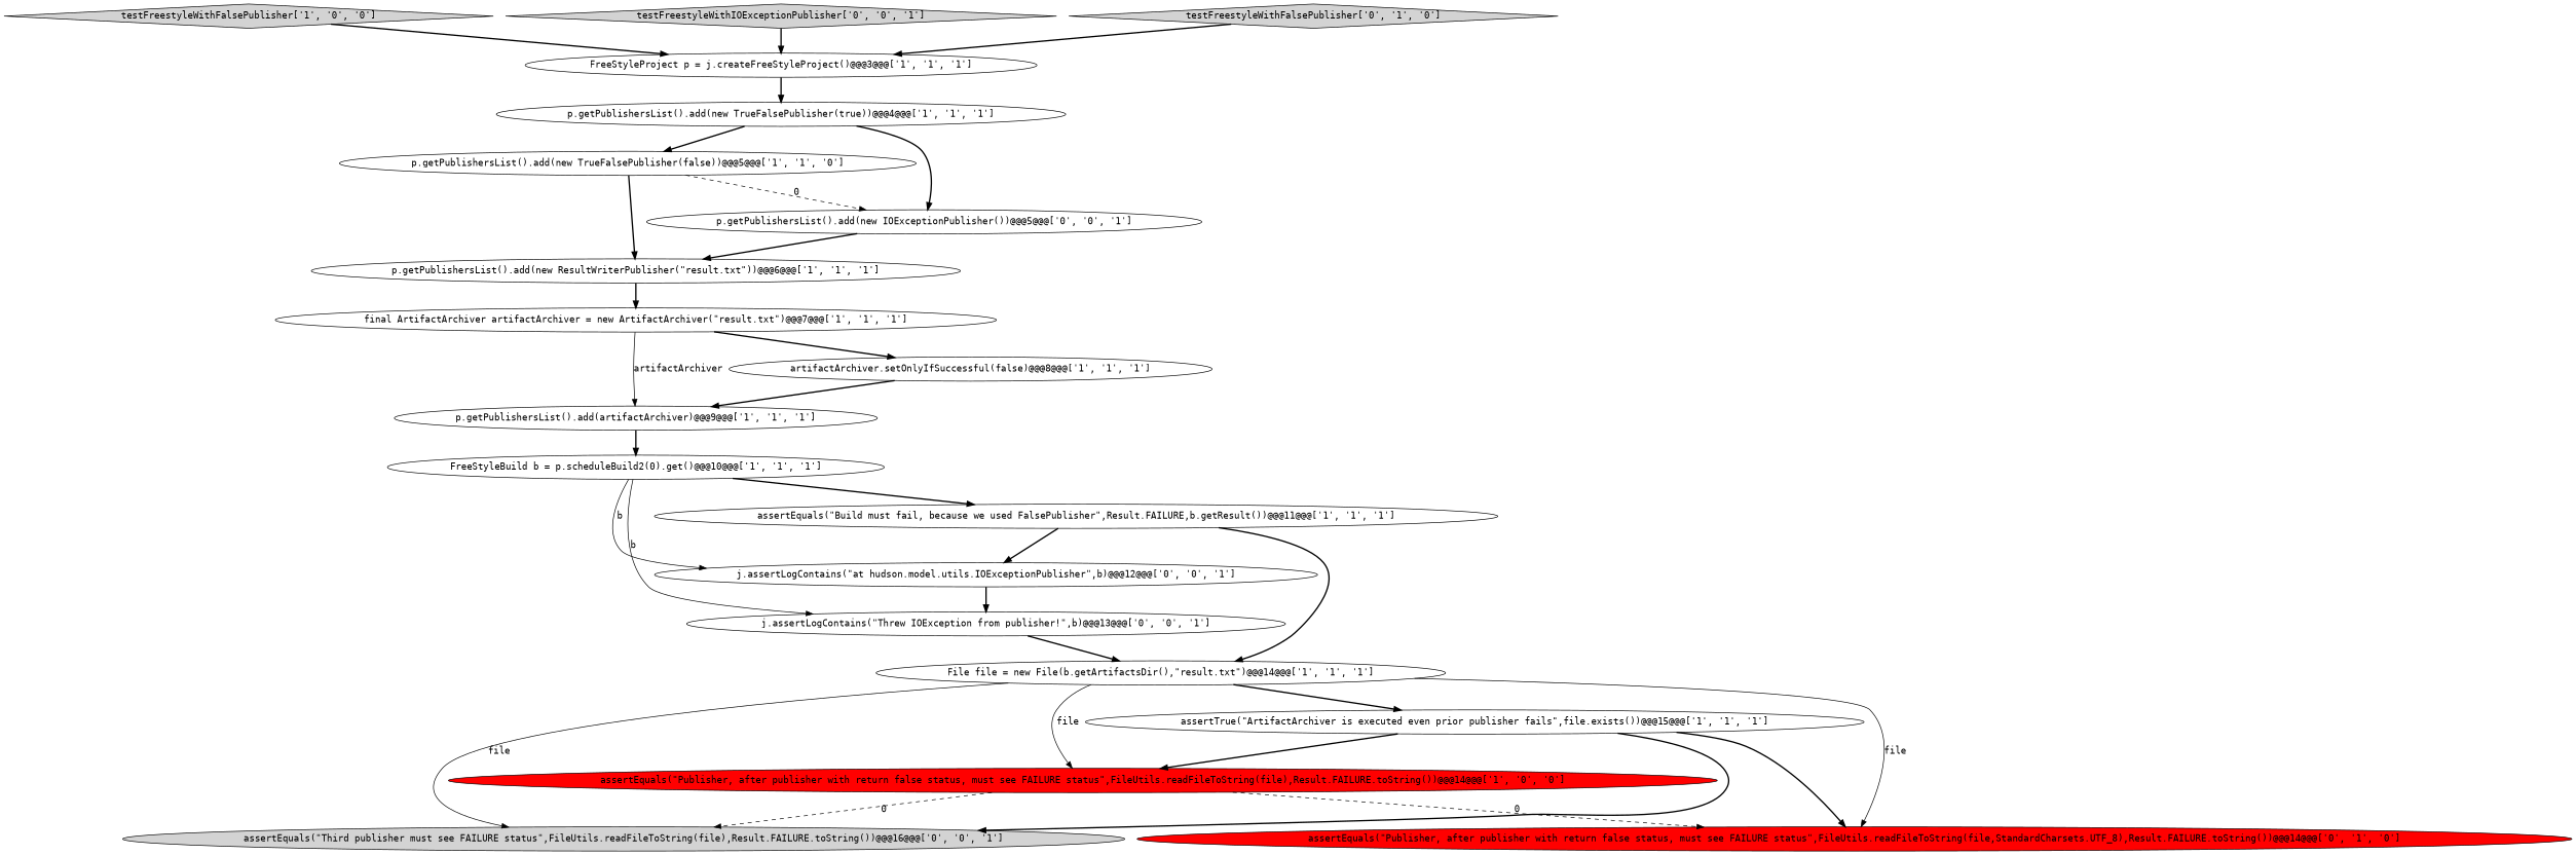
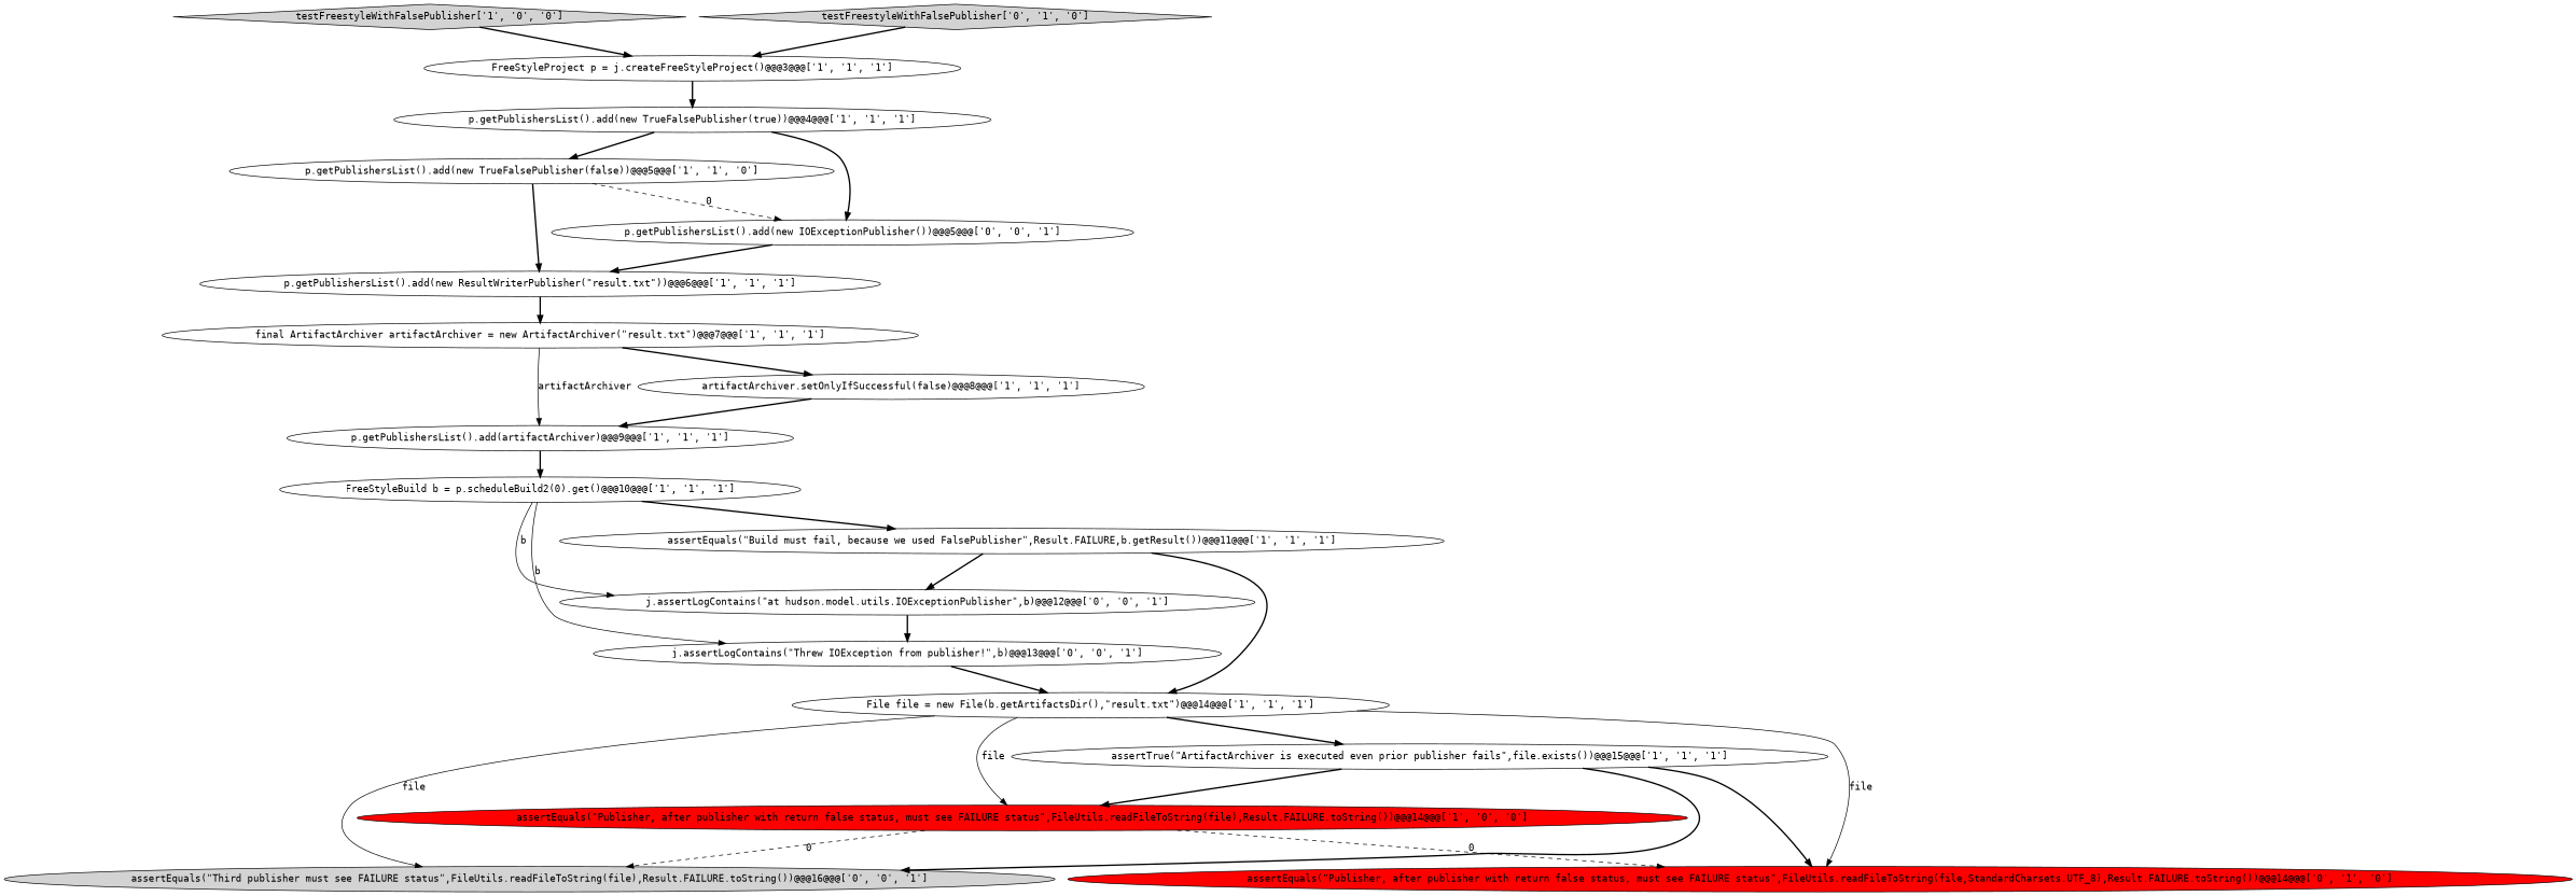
  digraph {
    fontname="DejaVu Sans Mono"
    node [fillcolor=white shape=ellipse style=filled fontname="DejaVu Sans Mono"]
    edge [style=bold fontname="DejaVu Sans Mono"]
    n1 [label="FreeStyleProject p = j.createFreeStyleProject()@@@3@@@['1', '1', '1']"]
    n2 [label="p.getPublishersList().add(new TrueFalsePublisher(true))@@@4@@@['1', '1', '1']"]
    n3 [fillcolor=lightgray label="assertEquals(\"Third publisher must see FAILURE status\",FileUtils.readFileToString(file),Result.FAILURE.toString())@@@16@@@['0', '0', '1']"]
    n4 [fillcolor=red label="assertEquals(\"Publisher, after publisher with return false status, must see FAILURE status\",FileUtils.readFileToString(file),Result.FAILURE.toString())@@@14@@@['1', '0', '0']"]
    n5 [fillcolor=red label="assertEquals(\"Publisher, after publisher with return false status, must see FAILURE status\",FileUtils.readFileToString(file,StandardCharsets.UTF_8),Result.FAILURE.toString())@@@14@@@['0', '1', '0']"]
    n6 [label="j.assertLogContains(\"Threw IOException from publisher!\",b)@@@13@@@['0', '0', '1']"]
    n7 [label="File file = new File(b.getArtifactsDir(),\"result.txt\")@@@14@@@['1', '1', '1']"]
    n8 [label="p.getPublishersList().add(new TrueFalsePublisher(false))@@@5@@@['1', '1', '0']"]
    n9 [label="p.getPublishersList().add(new IOExceptionPublisher())@@@5@@@['0', '0', '1']"]
    n10 [label="j.assertLogContains(\"at hudson.model.utils.IOExceptionPublisher\",b)@@@12@@@['0', '0', '1']"]
    n11 [label="p.getPublishersList().add(new ResultWriterPublisher(\"result.txt\"))@@@6@@@['1', '1', '1']"]
    n12 [label="FreeStyleBuild b = p.scheduleBuild2(0).get()@@@10@@@['1', '1', '1']"]
    n13 [label="assertEquals(\"Build must fail, because we used FalsePublisher\",Result.FAILURE,b.getResult())@@@11@@@['1', '1', '1']"]
    n14 [fillcolor=lightgray label="testFreestyleWithFalsePublisher['1', '0', '0']" shape=diamond]
    n15 [label="final ArtifactArchiver artifactArchiver = new ArtifactArchiver(\"result.txt\")@@@7@@@['1', '1', '1']"]
    n16 [label="assertTrue(\"ArtifactArchiver is executed even prior publisher fails\",file.exists())@@@15@@@['1', '1', '1']"]
    n17 [label="p.getPublishersList().add(artifactArchiver)@@@9@@@['1', '1', '1']"]
    n18 [label="artifactArchiver.setOnlyIfSuccessful(false)@@@8@@@['1', '1', '1']"]
-   n19 [fillcolor=lightgray label="testFreestyleWithIOExceptionPublisher['0', '0', '1']" shape=diamond]
    n20 [fillcolor=lightgray label="testFreestyleWithFalsePublisher['0', '1', '0']" shape=diamond]
    n1 -> n2
    n2 -> n8
    n2 -> n9
    n4 -> n3 [label=0 style=dashed]
    n4 -> n5 [label=0 style=dashed]
    n6 -> n7
    n7 -> n3 [label=file style=solid]
    n7 -> n4 [label=file style=solid]
    n7 -> n5 [label=file style=solid]
    n7 -> n16
    n8 -> n9 [label=0 style=dashed]
    n8 -> n11
    n9 -> n11
    n10 -> n6
    n11 -> n15
    n12 -> n6 [label=b style=solid]
    n12 -> n10 [label=b style=solid]
    n12 -> n13
    n13 -> n7
    n13 -> n10
    n14 -> n1
    n15 -> n17 [label=artifactArchiver style=solid]
    n15 -> n18
    n16 -> n3
    n16 -> n4
    n16 -> n5
    n17 -> n12
    n18 -> n17
-   n19 -> n1
    n20 -> n1
  }
